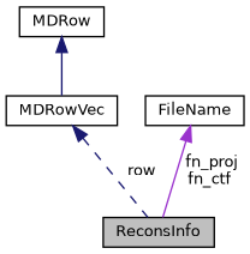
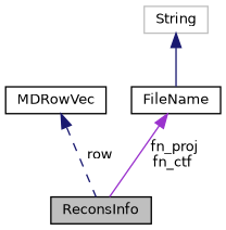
  digraph {
    node [color=black fillcolor=white fontname=Helvetica fontsize=10 shape=record style=filled]
    edge [color=midnightblue dir=back fontname=Helvetica fontsize=10 labelfontname=Helvetica labelfontsize=10 style=solid]
    n1 [fillcolor=grey75 fontcolor=black height=0.2 label=ReconsInfo width=0.4]
    n2 [height=0.2 label=MDRowVec width=0.4]
-   n3 [height=0.2 label=MDRow width=0.4]
    n4 [height=0.2 label=FileName width=0.4]
+   n5 [color=grey75 height=0.2 label=String width=0.4]
    n2 -> n1 [label=" row" style=dashed]
-   n3 -> n2
    n4 -> n1 [color=darkorchid3 label=" fn_proj\nfn_ctf"]
+   n5 -> n4
  }
